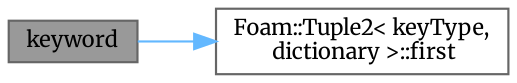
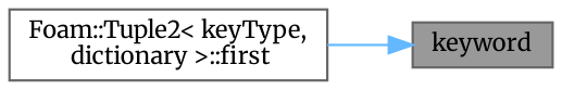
  digraph {
    rankdir=LR
    fontname=Merriweather
    node [fontname=Merriweather fontsize=10 shape=box style=filled]
    n1 [color=gray40 fillcolor=grey60 fontcolor=black height=0.2 label=keyword width=0.4]
    n2 [color=grey40 fillcolor=white height=0.2 label="Foam::Tuple2\< keyType,\l dictionary \>::first" width=0.4]
-   n1 -> n2 [color=steelblue1 fontname=Merriweather fontsize=10 labelfontname=Helvetica labelfontsize=10 style=solid]
+   n2 -> n1 [color=steelblue1 fontname=Merriweather fontsize=10 labelfontname=Helvetica labelfontsize=10 style=solid]
  }
